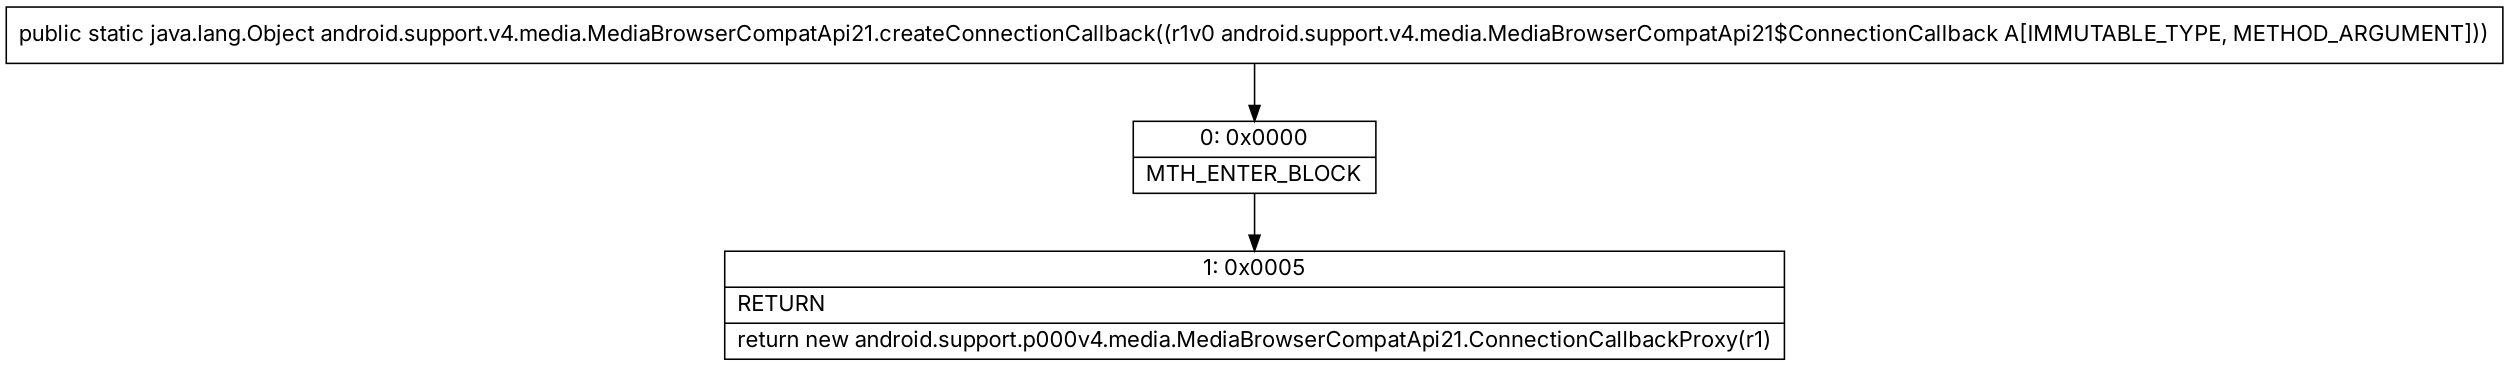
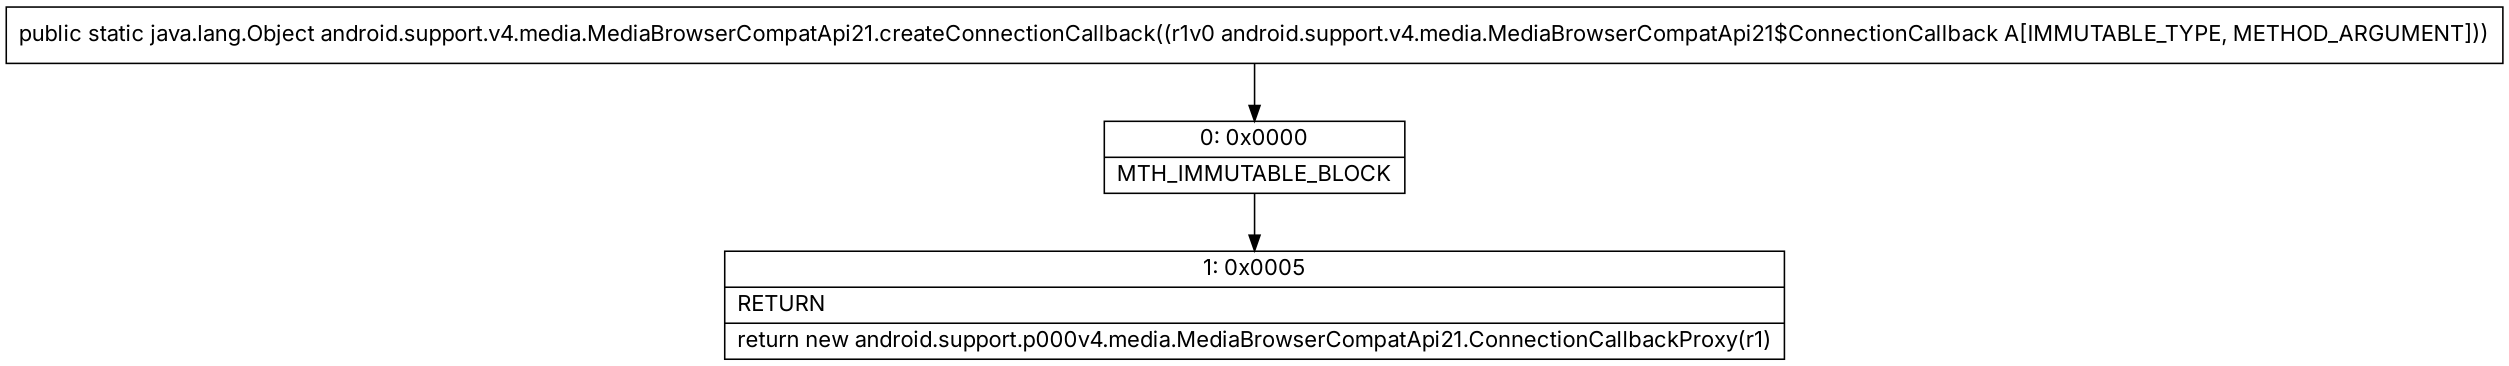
  digraph {
    fontname=Inter
    node [shape=record fontname=Inter]
    edge [fontname=Inter]
-   n1 [label="{0\:\ 0x0000|MTH_ENTER_BLOCK\l}"]
+   n1 [label="{0\:\ 0x0000|MTH_IMMUTABLE_BLOCK\l}"]
    n2 [label="{1\:\ 0x0005|RETURN\l|return new android.support.p000v4.media.MediaBrowserCompatApi21.ConnectionCallbackProxy(r1)\l}"]
    n3 [label="{public static java.lang.Object android.support.v4.media.MediaBrowserCompatApi21.createConnectionCallback((r1v0 android.support.v4.media.MediaBrowserCompatApi21$ConnectionCallback A[IMMUTABLE_TYPE, METHOD_ARGUMENT])) }"]
    n1 -> n2
    n3 -> n1
  }
